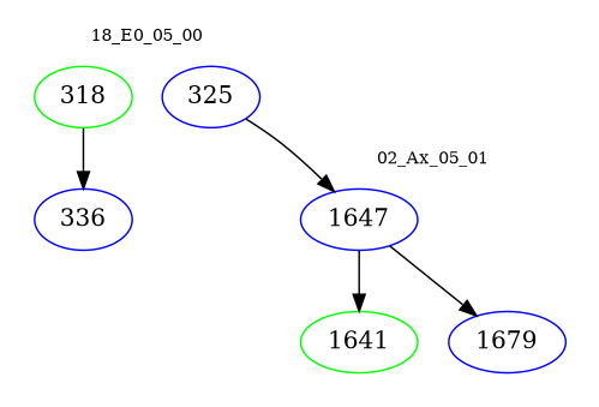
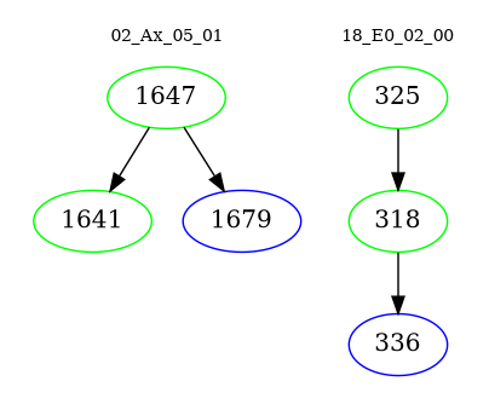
  digraph {
    node [color=blue]
    edge [color=black]
-   n1 [label=1647]
+   n1 [color=green label=1647]
    n2 [color=green label=1641]
    n3 [label=1679]
-   n4 [label=325]
+   n4 [color=green label=325]
    n5 [color=green label=318]
    n6 [label=336]
    subgraph cluster_1 {
      color=white
      fontsize=10
      label="02_Ax_05_01"
      n1
      n2
      n3
    }
    subgraph cluster_2 {
      color=white
      fontsize=10
-     label="18_E0_05_00"
+     label="18_E0_02_00"
      n4
      n5
      n6
    }
    n1 -> n2
    n1 -> n3
-   n4 -> n1
+   n4 -> n5
    n5 -> n6
  }
